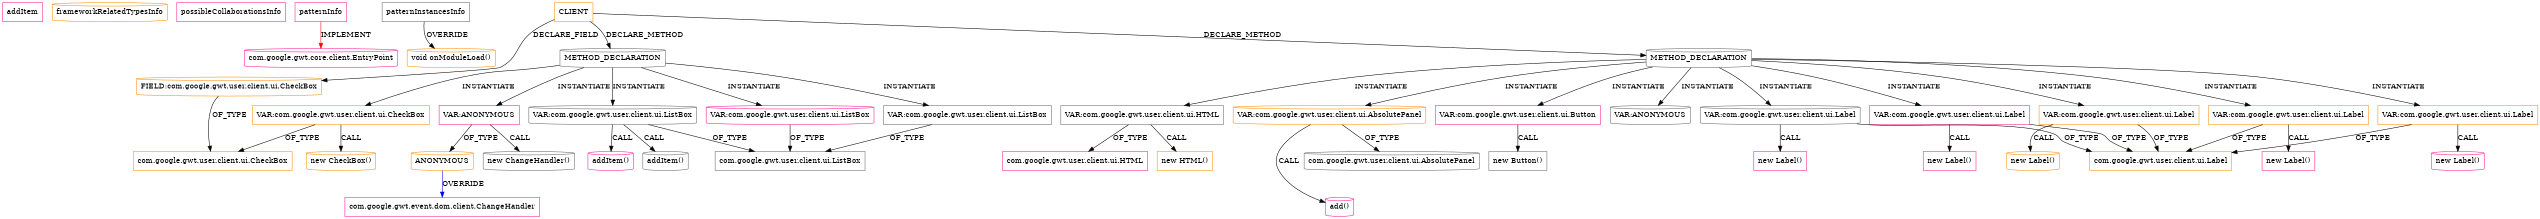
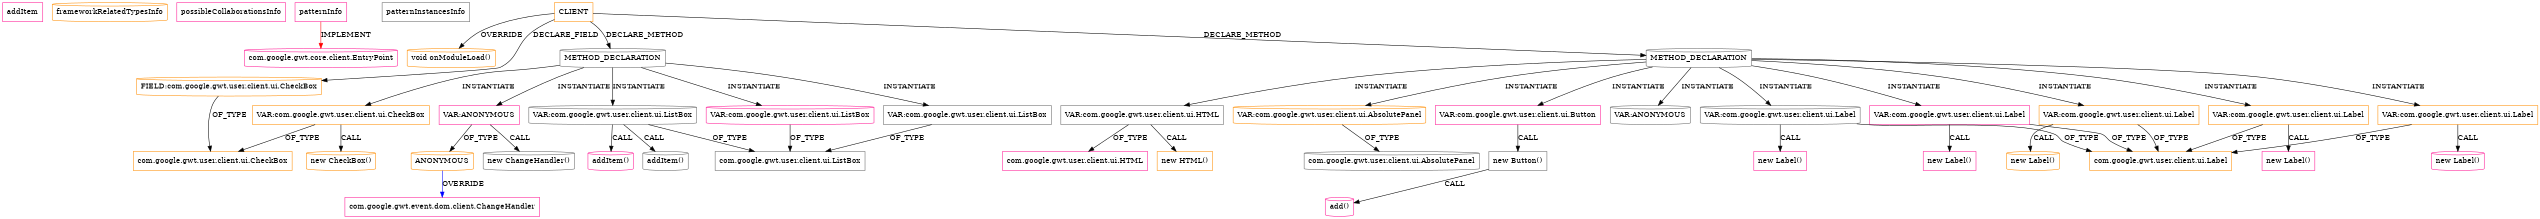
  digraph {
    node [color=deeppink shape=box isFrameworkType=false vertexType=VARIABLE_EXPRESION]
    n1 [category=pattern graphId=478 isAnonymous=false label=addItem possibleRelation=true isFrameworkType="" vertexType=""]
    frameworkRelatedTypesInfo [0="com.google.gwt.core.client.EntryPoint" color=darkorange shape=cylinder isFrameworkType="" vertexType=""]
    possibleCollaborationsInfo [0="478~INSTANTIATION-CLIENT_METHOD_DECLARATION-~com.google.gwt.core.client.EntryPoint ~com.google.gwt.event.dom.client.ChangeHandler ~false~true" isFrameworkType="" vertexType=""]
    patternInfo [frequency=2.0 patternRootClient=0 isFrameworkType="" vertexType=""]
    n5 [label="com.google.gwt.core.client.EntryPoint" shape=cylinder vertexType=FRAMEWORK_INTERFACE_TYPE]
    patternInstancesInfo [0="spydon-esiade~/spydon-esiade/esiade-master/src/net/esiade/client/Esiade.java~Esiade~4504" 1="DeannaSurma-Census~/DeannaSurma-Census/Census-master/src/com/cs4302/census/client/Census.java~Census~109" color=gray40 isFrameworkType="" vertexType=""]
    n7 [label="com.google.gwt.event.dom.client.ChangeHandler" vertexType=FRAMEWORK_INTERFACE_TYPE]
    n8 [color=darkorange label=ANONYMOUS shape=cylinder vertexType=REFERENCE_ANONYMOUS_DECLARATION]
    n9 [label="VAR:ANONYMOUS"]
    n10 [color=gray40 label="new ChangeHandler()" shape=cylinder vertexType=CONSTRUCTOR_CALL]
    n11 [color=gray40 label=METHOD_DECLARATION shape=cylinder vertexType=CLIENT_METHOD_DECLARATION]
    n12 [color=darkorange label="VAR:com.google.gwt.user.client.ui.CheckBox"]
    n13 [color=gray40 label="VAR:com.google.gwt.user.client.ui.ListBox" shape=cylinder]
    n14 [color=gray40 label="VAR:com.google.gwt.user.client.ui.ListBox"]
    n15 [label="VAR:com.google.gwt.user.client.ui.ListBox" shape=cylinder]
    n16 [color=darkorange label="com.google.gwt.user.client.ui.CheckBox" vertexType=FRAMEWORK_CLASS_TYPE]
    n17 [color=darkorange label="new CheckBox()" shape=cylinder vertexType=CONSTRUCTOR_CALL]
    n18 [label="addItem()" shape=cylinder vertexType=INSIDE_CALL]
    n19 [color=gray40 label="com.google.gwt.user.client.ui.ListBox" vertexType=FRAMEWORK_CLASS_TYPE]
    n20 [color=gray40 label="addItem()" shape=cylinder vertexType=INSIDE_CALL]
    n21 [color=darkorange label=CLIENT vertexType=ROOT_CLIENT_CLASS_DECLARATION]
    n22 [color=darkorange label="FIELD:com.google.gwt.user.client.ui.CheckBox" shape=cylinder vertexType=FIELD_DECLARATION]
    n23 [color=darkorange label="void onModuleLoad()" shape=cylinder vertexType=OVERRIDING_METHOD_DECLARATION]
    n24 [color=gray40 label=METHOD_DECLARATION shape=cylinder vertexType=CLIENT_METHOD_DECLARATION]
    n25 [color=darkorange label="VAR:com.google.gwt.user.client.ui.Label"]
    n26 [color=darkorange label="VAR:com.google.gwt.user.client.ui.Label"]
    n27 [color=darkorange label="VAR:com.google.gwt.user.client.ui.Label"]
    n28 [color=gray40 label="VAR:com.google.gwt.user.client.ui.Label" shape=cylinder]
    n29 [label="VAR:com.google.gwt.user.client.ui.Label"]
    n30 [color=gray40 label="VAR:com.google.gwt.user.client.ui.HTML"]
    n31 [color=gray40 label="VAR:ANONYMOUS" shape=cylinder]
    n32 [color=darkorange label="VAR:com.google.gwt.user.client.ui.AbsolutePanel" shape=cylinder]
    n33 [label="VAR:com.google.gwt.user.client.ui.Button"]
    n34 [color=darkorange label="com.google.gwt.user.client.ui.Label" vertexType=FRAMEWORK_CLASS_TYPE]
    n35 [label="new Label()" vertexType=CONSTRUCTOR_CALL]
    n36 [color=darkorange label="new Label()" shape=cylinder vertexType=CONSTRUCTOR_CALL]
    n37 [label="new Label()" shape=cylinder vertexType=CONSTRUCTOR_CALL]
    n38 [label="new Label()" vertexType=CONSTRUCTOR_CALL]
    n39 [label="new Label()" vertexType=CONSTRUCTOR_CALL]
    n40 [color=darkorange label="new HTML()" vertexType=CONSTRUCTOR_CALL]
    n41 [label="com.google.gwt.user.client.ui.HTML" vertexType=FRAMEWORK_CLASS_TYPE]
    n42 [color=gray40 label="com.google.gwt.user.client.ui.AbsolutePanel" shape=cylinder vertexType=FRAMEWORK_CLASS_TYPE]
    n43 [label="add()" shape=cylinder vertexType=INSIDE_CALL]
    n44 [color=gray40 label="new Button()" vertexType=CONSTRUCTOR_CALL]
    patternInfo -> n5 [color=red label=IMPLEMENT]
    n8 -> n7 [color=blue label=OVERRIDE]
    n9 -> n8 [label=OF_TYPE]
    n9 -> n10 [label=CALL]
    n11 -> n9 [label=INSTANTIATE]
    n11 -> n12 [label=INSTANTIATE]
    n11 -> n13 [label=INSTANTIATE]
    n11 -> n14 [label=INSTANTIATE]
    n11 -> n15 [label=INSTANTIATE]
    n12 -> n16 [label=OF_TYPE]
    n12 -> n17 [label=CALL]
    n13 -> n18 [label=CALL]
    n13 -> n19 [label=OF_TYPE]
    n13 -> n20 [label=CALL]
    n14 -> n19 [label=OF_TYPE]
    n15 -> n19 [label=OF_TYPE]
    n21 -> n11 [label=DECLARE_METHOD]
    n21 -> n22 [label=DECLARE_FIELD]
-   patternInstancesInfo -> n23 [label=OVERRIDE]
+   n21 -> n23 [label=OVERRIDE]
    n21 -> n24 [label=DECLARE_METHOD]
    n22 -> n16 [label=OF_TYPE]
    n24 -> n25 [label=INSTANTIATE]
    n24 -> n26 [label=INSTANTIATE]
    n24 -> n27 [label=INSTANTIATE]
    n24 -> n28 [label=INSTANTIATE]
    n24 -> n29 [label=INSTANTIATE]
    n24 -> n30 [label=INSTANTIATE]
    n24 -> n31 [label=INSTANTIATE]
    n24 -> n32 [label=INSTANTIATE]
    n24 -> n33 [label=INSTANTIATE]
    n25 -> n34 [label=OF_TYPE]
    n25 -> n35 [label=CALL]
    n26 -> n34 [label=OF_TYPE]
    n26 -> n36 [label=CALL]
    n27 -> n34 [label=OF_TYPE]
    n27 -> n37 [label=CALL]
    n28 -> n34 [label=OF_TYPE]
    n28 -> n38 [label=CALL]
    n29 -> n34 [label=OF_TYPE]
    n29 -> n39 [label=CALL]
    n30 -> n40 [label=CALL]
    n30 -> n41 [label=OF_TYPE]
    n32 -> n42 [label=OF_TYPE]
-   n32 -> n43 [label=CALL]
+   n44 -> n43 [label=CALL]
    n33 -> n44 [label=CALL]
  }
